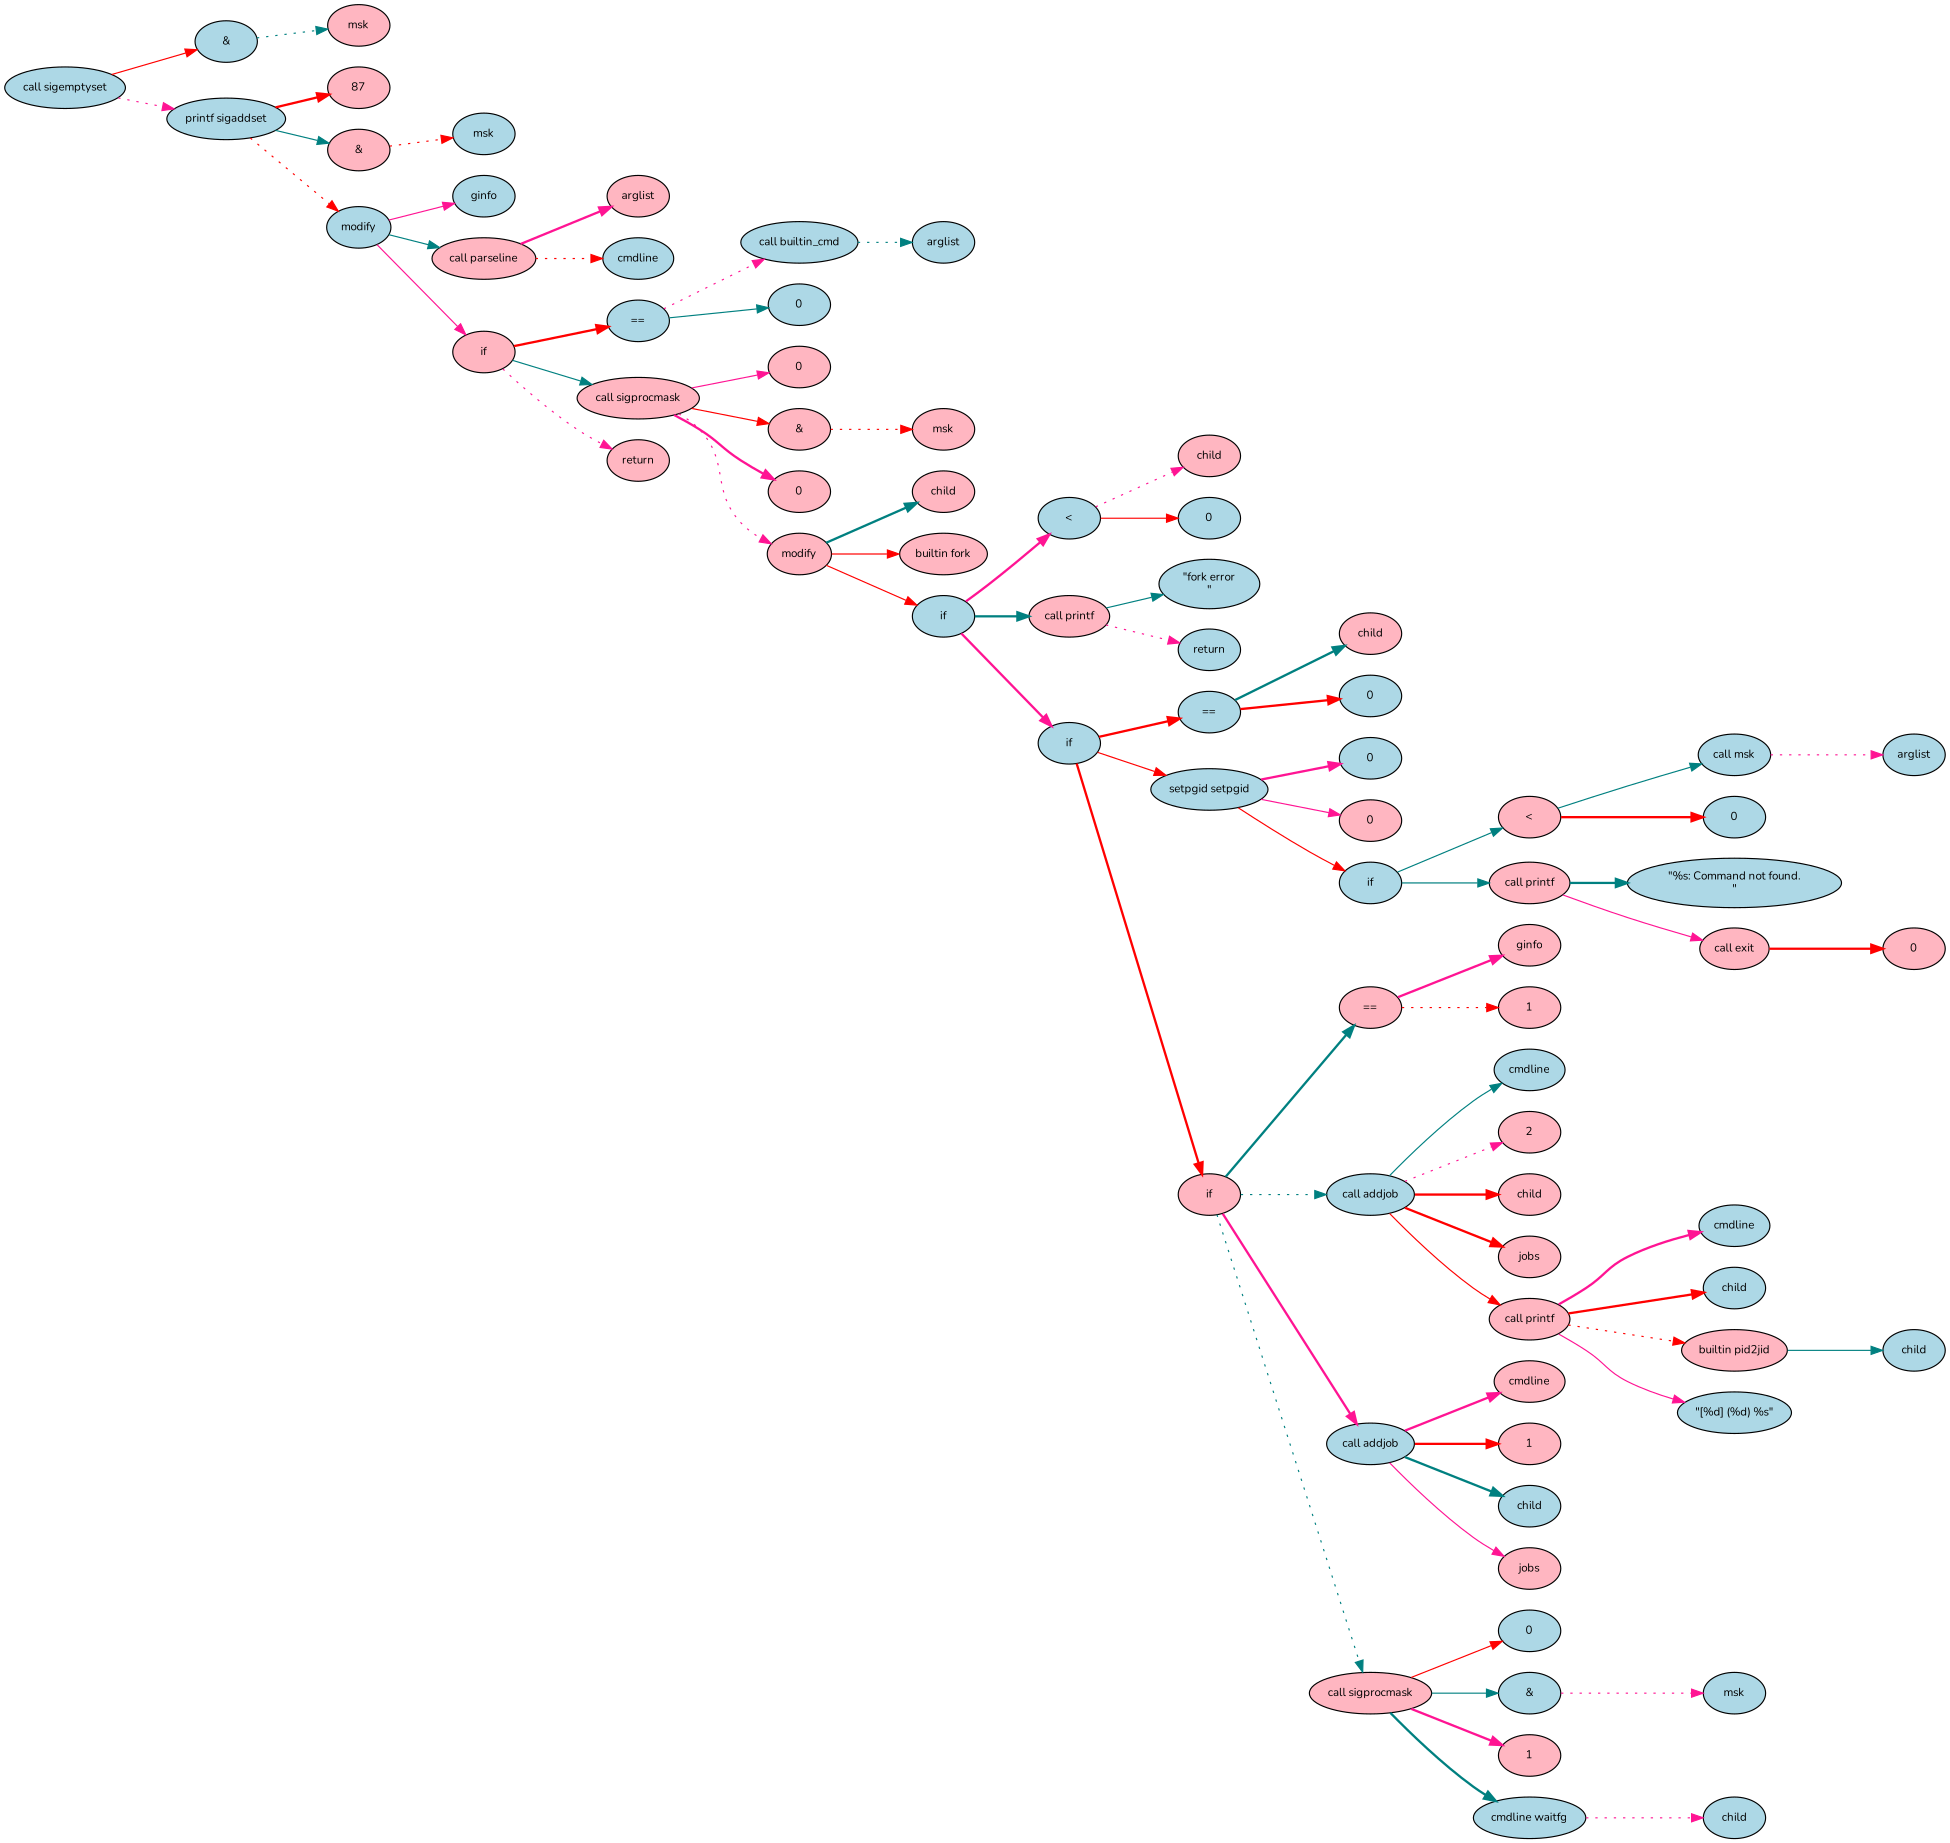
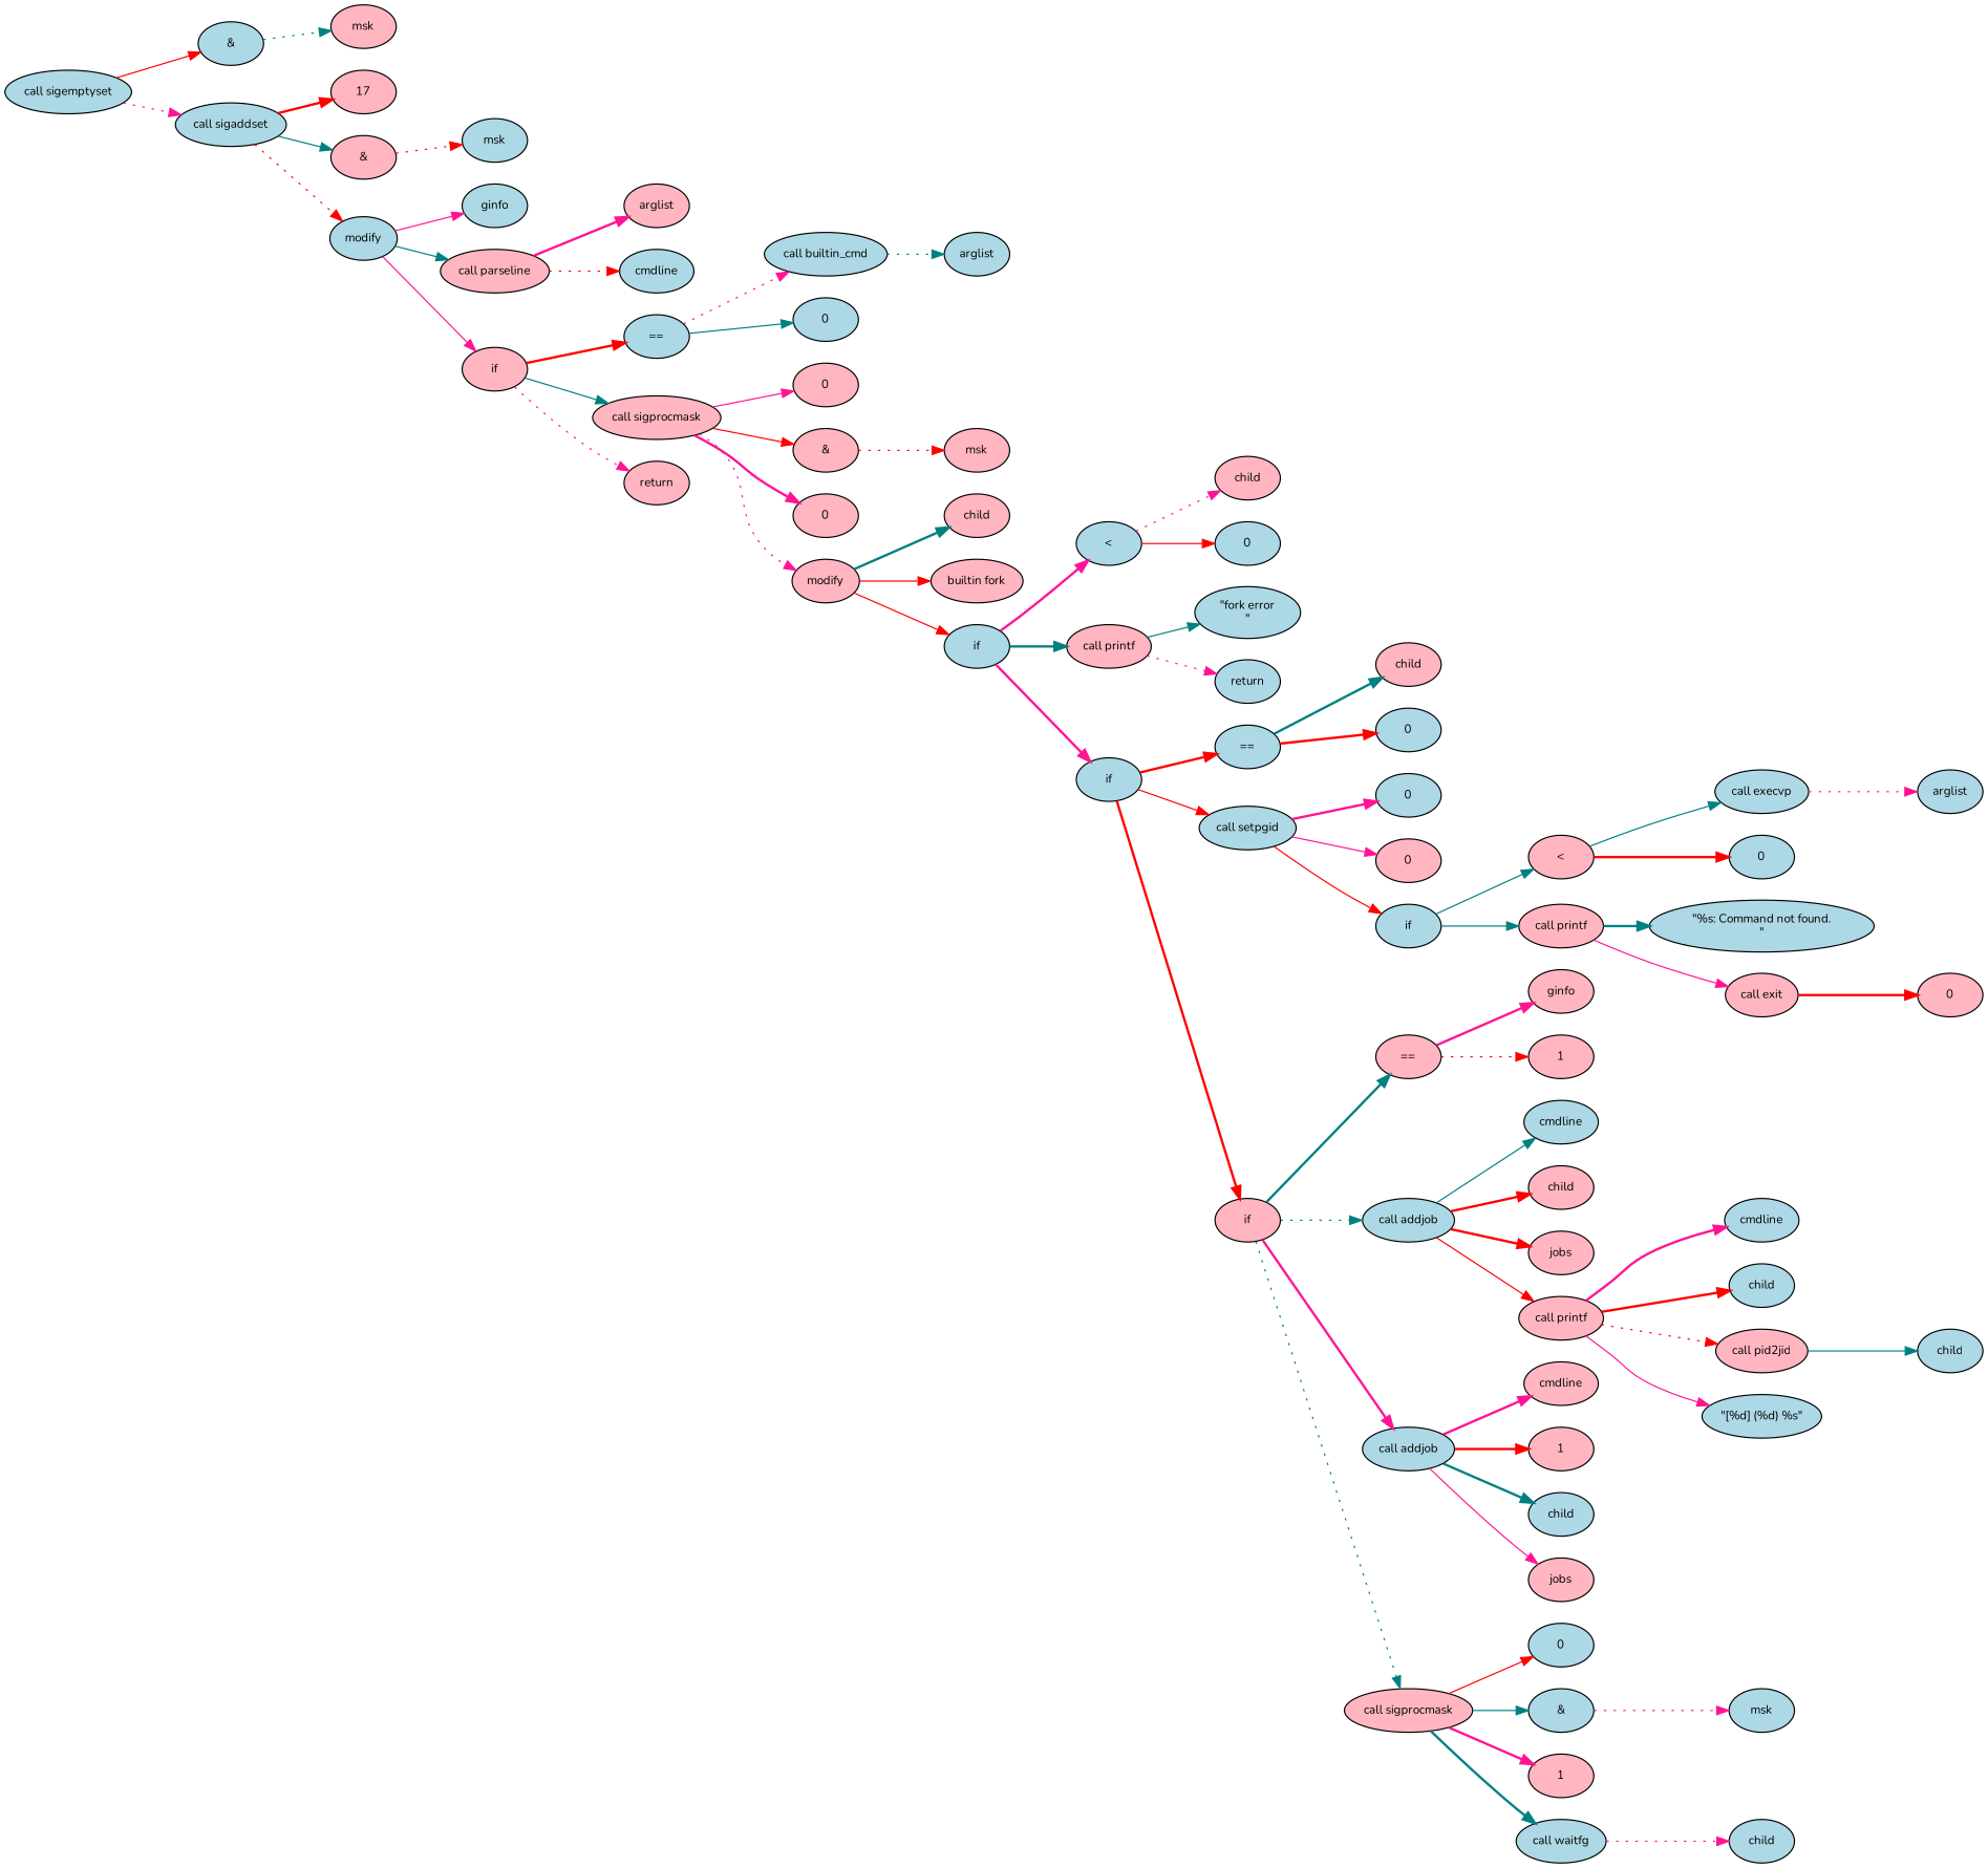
  digraph {
    fontname=Nunito
    fontsize=10
    rankdir=LR
    node [fillcolor=lightblue fontname=Nunito fontsize=10 shape=ellipse style=filled]
    edge [color=deeppink fontname=Nunito fontsize=10 style=bold]
    n1 [label="call sigemptyset"]
    n2 [label="&"]
-   n3 [label="printf sigaddset"]
+   n3 [label="call sigaddset"]
    n4 [fillcolor=lightpink label=msk]
-   n5 [fillcolor=lightpink label=87]
+   n5 [fillcolor=lightpink label=17]
    n6 [fillcolor=lightpink label="&"]
    n7 [label=modify]
    n8 [label=msk]
    n9 [label=ginfo]
    n10 [fillcolor=lightpink label="call parseline"]
    n11 [fillcolor=lightpink label=if]
    n12 [fillcolor=lightpink label=arglist]
    n13 [label=cmdline]
    n14 [label="=="]
    n15 [fillcolor=lightpink label="call sigprocmask"]
    n16 [fillcolor=lightpink label=return]
    n17 [label="call builtin_cmd"]
    n18 [label=0]
    n19 [fillcolor=lightpink label=0]
    n20 [fillcolor=lightpink label="&"]
    n21 [fillcolor=lightpink label=0]
    n22 [fillcolor=lightpink label=modify]
    n23 [label=arglist]
    n24 [fillcolor=lightpink label=msk]
    n25 [fillcolor=lightpink label=child]
    n26 [fillcolor=lightpink label="builtin fork"]
    n27 [label=if]
    n28 [label="<"]
    n29 [fillcolor=lightpink label="call printf"]
    n30 [label=if]
    n31 [fillcolor=lightpink label=child]
    n32 [label=0]
    n33 [label="\"fork error\n\""]
    n34 [label=return]
    n35 [label="=="]
-   n36 [label="setpgid setpgid"]
+   n36 [label="call setpgid"]
    n37 [fillcolor=lightpink label=if]
    n38 [fillcolor=lightpink label=child]
    n39 [label=0]
    n40 [label=0]
    n41 [fillcolor=lightpink label=0]
    n42 [label=if]
    n43 [fillcolor=lightpink label="=="]
    n44 [label="call addjob"]
    n45 [label="call addjob"]
    n46 [fillcolor=lightpink label="call sigprocmask"]
    n47 [fillcolor=lightpink label="<"]
    n48 [fillcolor=lightpink label="call printf"]
-   n49 [label="call msk"]
+   n49 [label="call execvp"]
    n50 [label=0]
    n51 [label="\"%s: Command not found.\n\""]
    n52 [fillcolor=lightpink label="call exit"]
    n53 [label=arglist]
    n54 [fillcolor=lightpink label=0]
    n55 [fillcolor=lightpink label=ginfo]
    n56 [fillcolor=lightpink label=1]
    n57 [label=cmdline]
-   n58 [fillcolor=lightpink label=2]
    n59 [fillcolor=lightpink label=child]
    n60 [fillcolor=lightpink label=jobs]
    n61 [fillcolor=lightpink label="call printf"]
    n62 [fillcolor=lightpink label=cmdline]
    n63 [fillcolor=lightpink label=1]
    n64 [label=child]
    n65 [fillcolor=lightpink label=jobs]
    n66 [label=0]
    n67 [label="&"]
    n68 [fillcolor=lightpink label=1]
-   n69 [label="cmdline waitfg"]
+   n69 [label="call waitfg"]
    n70 [label=cmdline]
    n71 [label=child]
-   n72 [fillcolor=lightpink label="builtin pid2jid"]
+   n72 [fillcolor=lightpink label="call pid2jid"]
    n73 [label="\"[%d] (%d) %s\""]
    n74 [label=child]
    n75 [label=msk]
    n76 [label=child]
    n1 -> n2 [color=red style=solid]
    n1 -> n3 [style=dotted]
    n2 -> n4 [color=teal style=dotted]
    n3 -> n5 [color=red]
    n3 -> n6 [color=teal style=solid]
    n3 -> n7 [color=red style=dotted]
    n6 -> n8 [color=red style=dotted]
    n7 -> n9 [style=solid]
    n7 -> n10 [color=teal style=solid]
    n7 -> n11 [style=solid]
    n10 -> n12
    n10 -> n13 [color=red style=dotted]
    n11 -> n14 [color=red]
    n11 -> n15 [color=teal style=solid]
    n11 -> n16 [style=dotted]
    n14 -> n17 [style=dotted]
    n14 -> n18 [color=teal style=solid]
    n15 -> n19 [style=solid]
    n15 -> n20 [color=red style=solid]
    n15 -> n21
    n15 -> n22 [style=dotted]
    n17 -> n23 [color=teal style=dotted]
    n20 -> n24 [color=red style=dotted]
    n22 -> n25 [color=teal]
    n22 -> n26 [color=red style=solid]
    n22 -> n27 [color=red style=solid]
    n27 -> n28
    n27 -> n29 [color=teal]
    n27 -> n30
    n28 -> n31 [style=dotted]
    n28 -> n32 [color=red style=solid]
    n29 -> n33 [color=teal style=solid]
    n29 -> n34 [style=dotted]
    n30 -> n35 [color=red]
    n30 -> n36 [color=red style=solid]
    n30 -> n37 [color=red]
    n35 -> n38 [color=teal]
    n35 -> n39 [color=red]
    n36 -> n40
    n36 -> n41 [style=solid]
    n36 -> n42 [color=red style=solid]
    n37 -> n43 [color=teal]
    n37 -> n44 [color=teal style=dotted]
    n37 -> n45
    n37 -> n46 [color=teal style=dotted]
    n42 -> n47 [color=teal style=solid]
    n42 -> n48 [color=teal style=solid]
    n43 -> n55
    n43 -> n56 [color=red style=dotted]
    n44 -> n57 [color=teal style=solid]
-   n44 -> n58 [style=dotted]
    n44 -> n59 [color=red]
    n44 -> n60 [color=red]
    n44 -> n61 [color=red style=solid]
    n45 -> n62
    n45 -> n63 [color=red]
    n45 -> n64 [color=teal]
    n45 -> n65 [style=solid]
    n46 -> n66 [color=red style=solid]
    n46 -> n67 [color=teal style=solid]
    n46 -> n68
    n46 -> n69 [color=teal]
    n47 -> n49 [color=teal style=solid]
    n47 -> n50 [color=red]
    n48 -> n51 [color=teal]
    n48 -> n52 [style=solid]
    n49 -> n53 [style=dotted]
    n52 -> n54 [color=red]
    n61 -> n70
    n61 -> n71 [color=red]
    n61 -> n72 [color=red style=dotted]
    n61 -> n73 [style=solid]
    n67 -> n75 [style=dotted]
    n69 -> n76 [style=dotted]
    n72 -> n74 [color=teal style=solid]
  }
